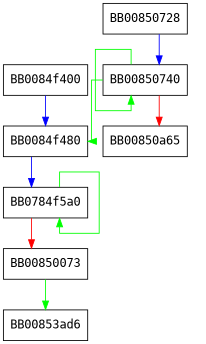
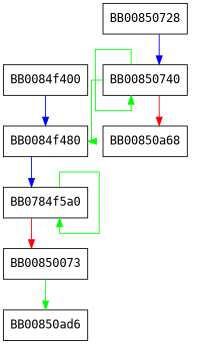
  digraph {
    fontname="DejaVu Sans Mono"
    splines=ortho
    node [fontname="DejaVu Sans Mono" shape=box]
    edge [color=green fontname="DejaVu Sans Mono"]
    BB0084f400
    BB0084f480
    n3 [label=BB0784f5a0]
    BB00850073
-   BB00850ad6 [label=BB00853ad6]
+   BB00850ad6
    BB00850728
    BB00850740
-   BB00850a65
+   BB00850a65 [label=BB00850a68]
    BB0084f400 -> BB0084f480 [color=blue]
    BB0084f480 -> n3 [color=blue]
    n3 -> n3
    n3 -> BB00850073 [color=red]
    BB00850073 -> BB00850ad6
    BB00850728 -> BB00850740 [color=blue]
    BB00850740 -> BB0084f480
    BB00850740 -> BB00850740
    BB00850740 -> BB00850a65 [color=red]
  }
